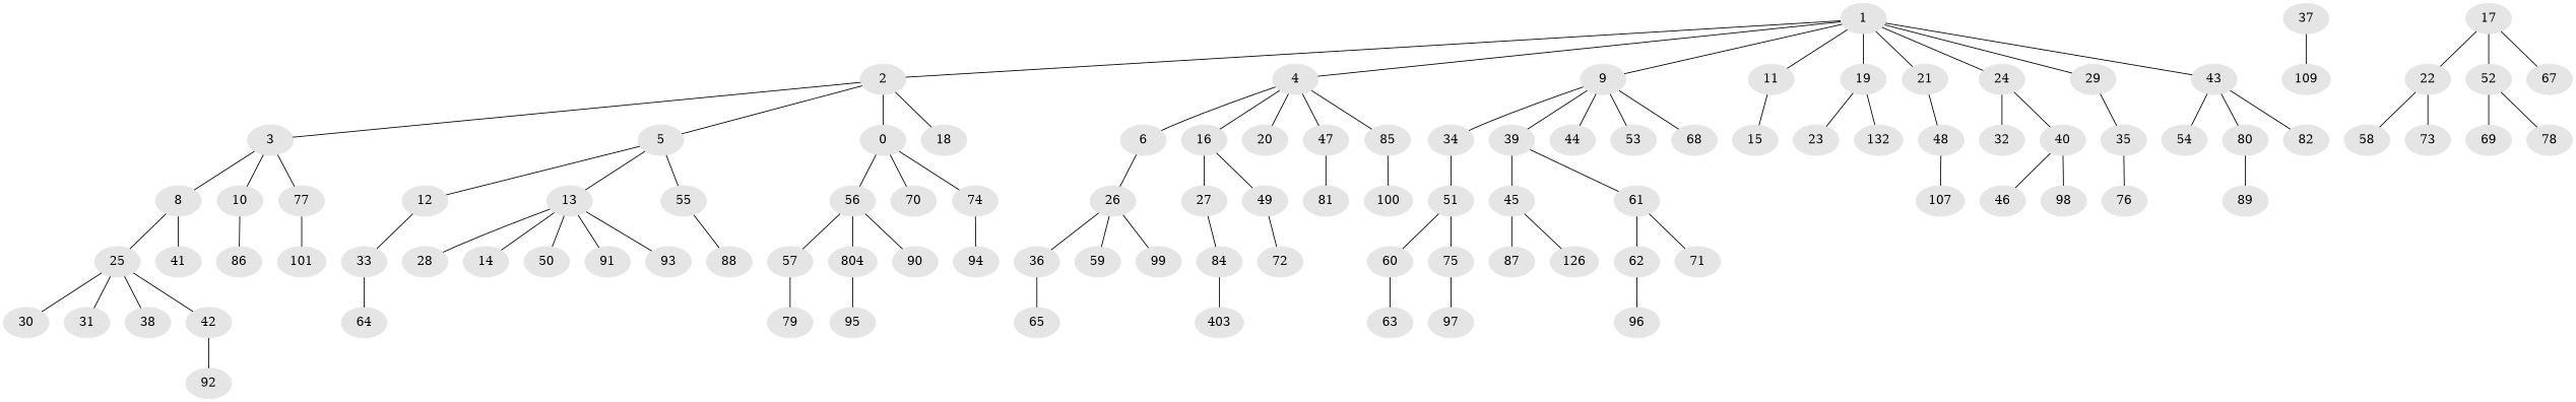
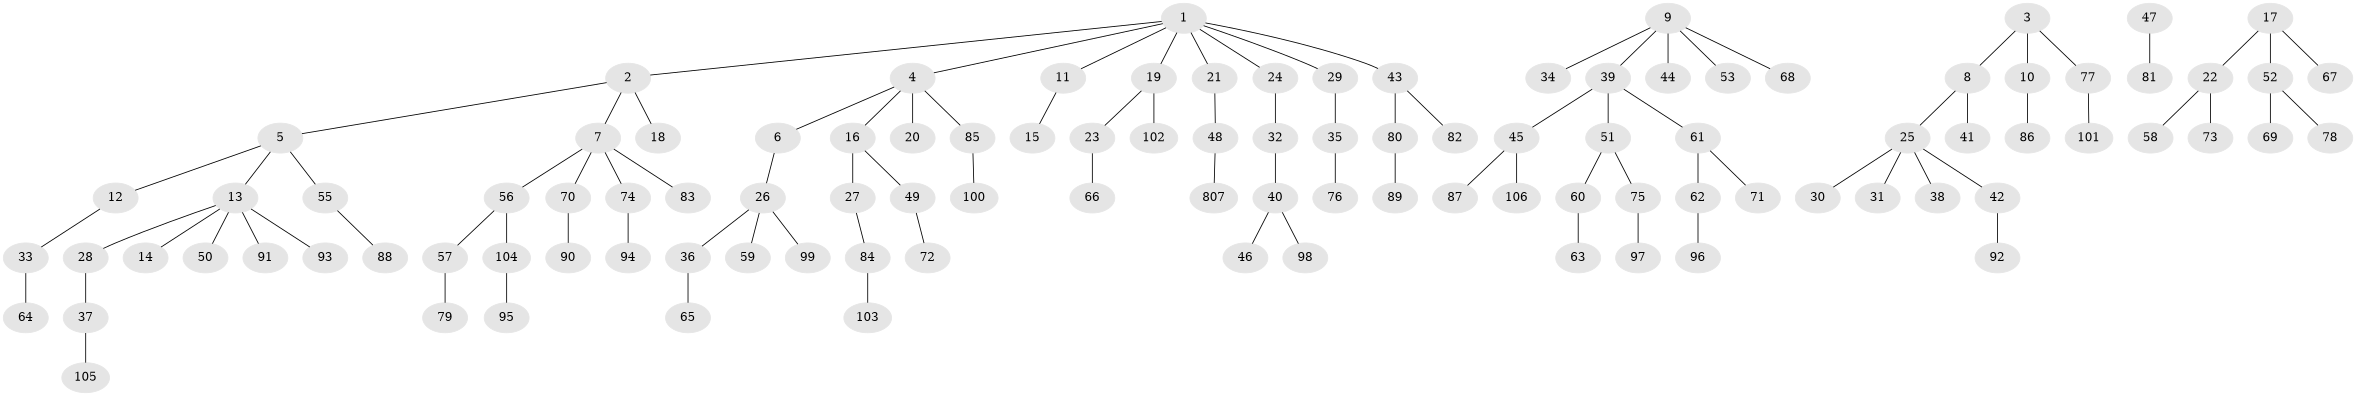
  graph {
    node [color=gray90 style=filled]
    1
    2
    4
    9
    11
    19
    21
    24
    29
    43
    3
    5
-   7 [label=0]
+   7
    18
    6
    16
    20
    47
    85
    34
    39
    44
    53
    68
    15
    23
-   102 [label=132]
+   102
    48
    32
    35
-   54
    80
    82
    8
    10
    77
    12
    13
    55
    56
    70
    74
+   83
    25
    41
    86
    101
    26
    27
    49
    81
    100
    33
    28
    14
    50
    91
    93
    37
    88
    36
    59
    99
    57
-   104 [label=804]
+   104
    90
    94
    30
    31
    38
    42
    17
    22
    52
    67
    45
    51
    61
    64
    84
    72
    58
    73
    69
    78
-   107
+   66
+   107 [label=807]
    40
    92
    65
-   103 [label=403]
-   105 [label=109]
+   103
+   105
    76
    46
    98
    87
-   106 [label=126]
+   106
    60
    75
    62
    71
    89
    63
    97
    79
    95
    96
    1 -- 2
    1 -- 4
-   1 -- 9
    1 -- 11
    1 -- 19
    1 -- 21
    1 -- 24
    1 -- 29
    1 -- 43
-   2 -- 3
    2 -- 5
    2 -- 7
    2 -- 18
    4 -- 6
    4 -- 16
    4 -- 20
-   4 -- 47
    4 -- 85
    9 -- 34
    9 -- 39
    9 -- 44
    9 -- 53
    9 -- 68
    11 -- 15
    19 -- 23
    19 -- 102
    21 -- 48
    24 -- 32
    29 -- 35
-   43 -- 54
    43 -- 80
    43 -- 82
    3 -- 8
    3 -- 10
    3 -- 77
    5 -- 12
    5 -- 13
    5 -- 55
    7 -- 56
    7 -- 70
    7 -- 74
+   7 -- 83
    6 -- 26
    16 -- 27
    16 -- 49
    47 -- 81
    85 -- 100
    39 -- 45
-   34 -- 51
+   39 -- 51
    39 -- 61
+   23 -- 66
    48 -- 107
-   24 -- 40
+   32 -- 40
    35 -- 76
    80 -- 89
    8 -- 25
    8 -- 41
    10 -- 86
    77 -- 101
    12 -- 33
    13 -- 28
    13 -- 14
    13 -- 50
    13 -- 91
    13 -- 93
    55 -- 88
    56 -- 57
    56 -- 104
-   56 -- 90
+   70 -- 90
    74 -- 94
    25 -- 30
    25 -- 31
    25 -- 38
    25 -- 42
    26 -- 36
    26 -- 59
    26 -- 99
    27 -- 84
    49 -- 72
    33 -- 64
+   28 -- 37
    37 -- 105
    36 -- 65
    57 -- 79
    104 -- 95
    42 -- 92
    17 -- 22
    17 -- 52
    17 -- 67
    22 -- 58
    22 -- 73
    52 -- 69
    52 -- 78
    45 -- 87
    45 -- 106
    51 -- 60
    51 -- 75
    61 -- 62
    61 -- 71
    84 -- 103
    40 -- 46
    40 -- 98
    60 -- 63
    75 -- 97
    62 -- 96
  }
